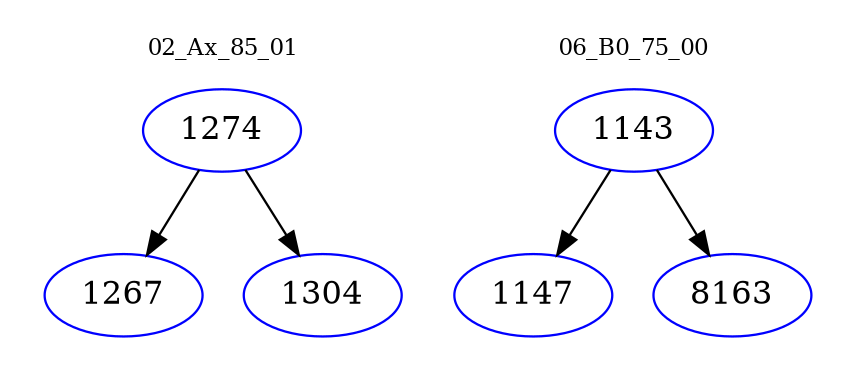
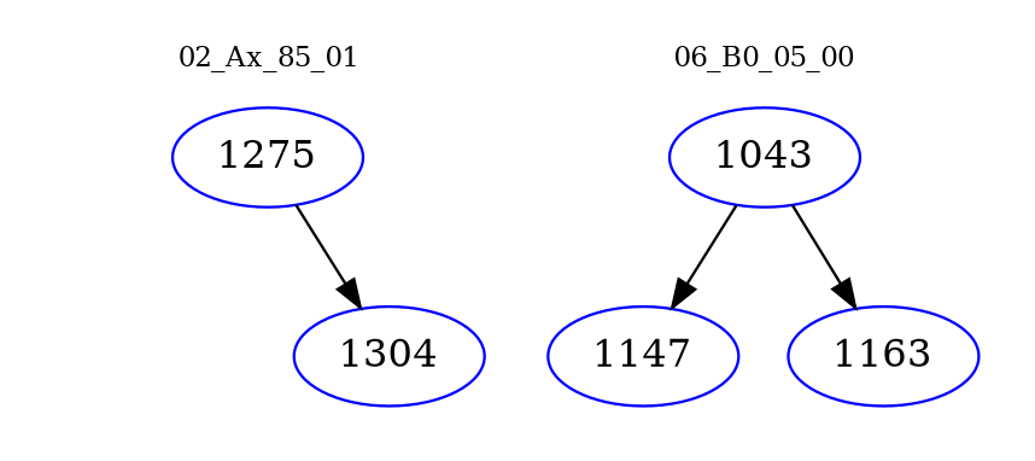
  digraph {
    node [color=blue]
    edge [color=black]
-   n1 [label=1274]
-   n2 [label=1267]
+   n1 [label=1275]
    n3 [label=1304]
-   n4 [label=1143]
+   n4 [label=1043]
    n5 [label=1147]
-   n6 [label=8163]
+   n6 [label=1163]
    subgraph cluster_1 {
      color=white
      fontsize=10
      label="02_Ax_85_01"
      n1
-     n2
      n3
    }
    subgraph cluster_2 {
      color=white
      fontsize=10
-     label="06_B0_75_00"
+     label="06_B0_05_00"
      n4
      n5
      n6
    }
-   n1 -> n2
    n1 -> n3
    n4 -> n5
    n4 -> n6
  }
